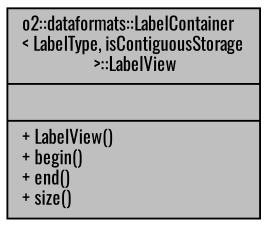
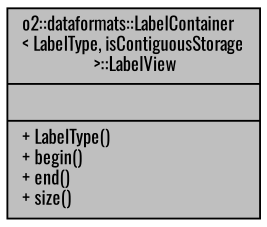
  digraph {
    fontname=Oswald
-   n1 [color=black fillcolor=grey75 fontcolor=black fontname=Oswald fontsize=10 height=0.2 label="{o2::dataformats::LabelContainer\l\< LabelType, isContiguousStorage\l \>::LabelView\n||+ LabelView()\l+ begin()\l+ end()\l+ size()\l}" shape=record style=filled width=0.4]
+   n1 [color=black fillcolor=grey75 fontcolor=black fontname=Oswald fontsize=10 height=0.2 label="{o2::dataformats::LabelContainer\l\< LabelType, isContiguousStorage\l \>::LabelView\n||+ LabelType()\l+ begin()\l+ end()\l+ size()\l}" shape=record style=filled width=0.4]
  }
